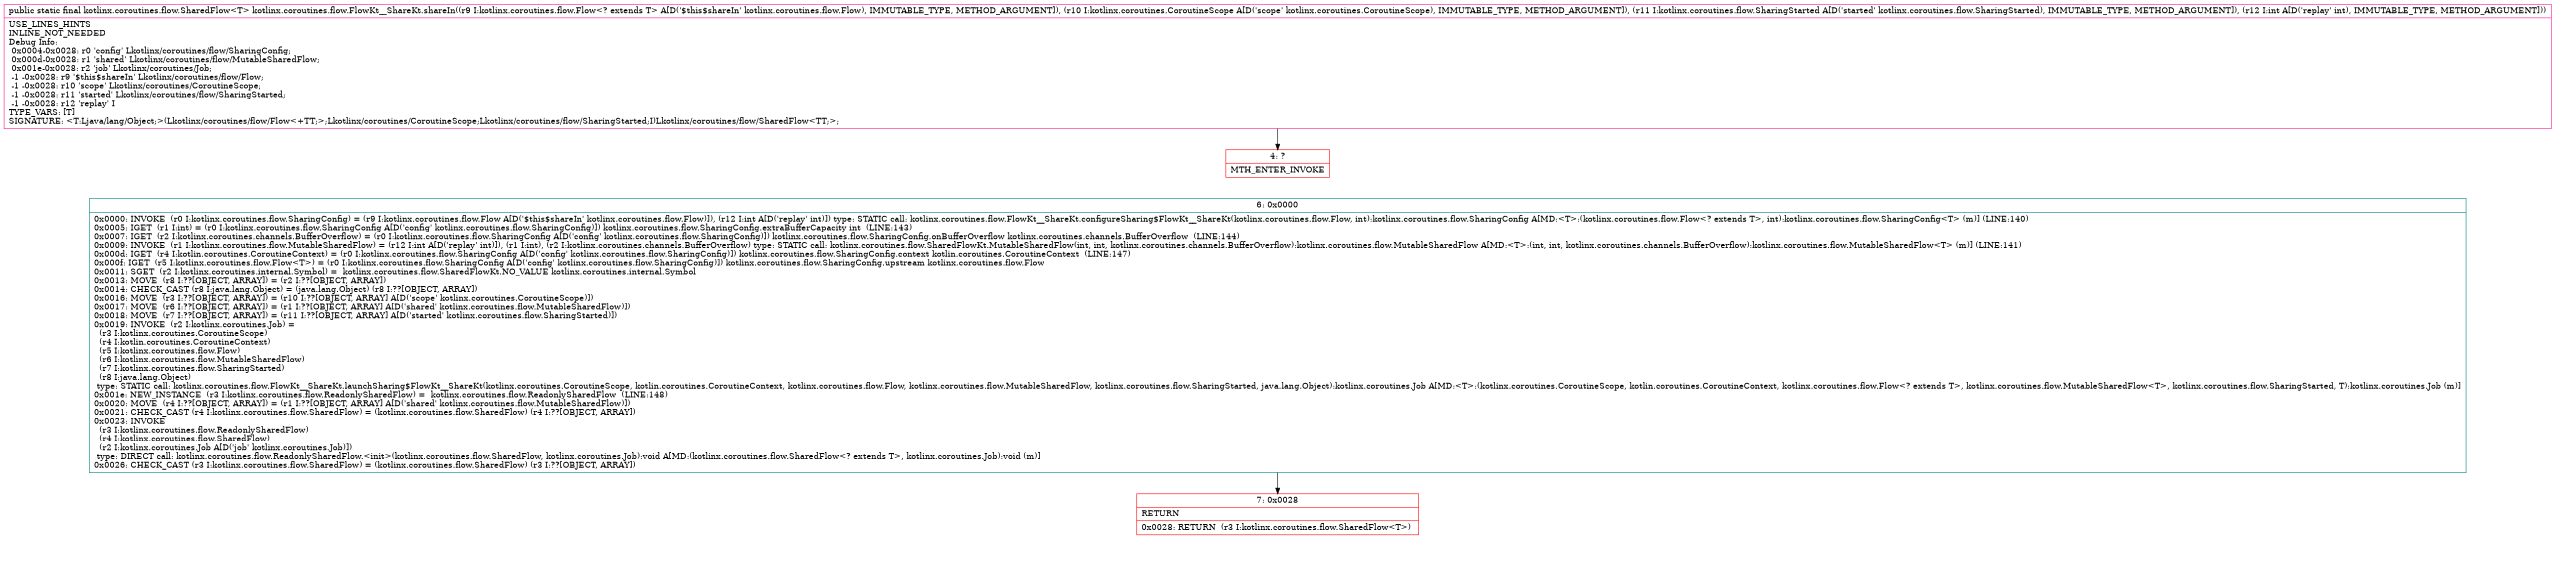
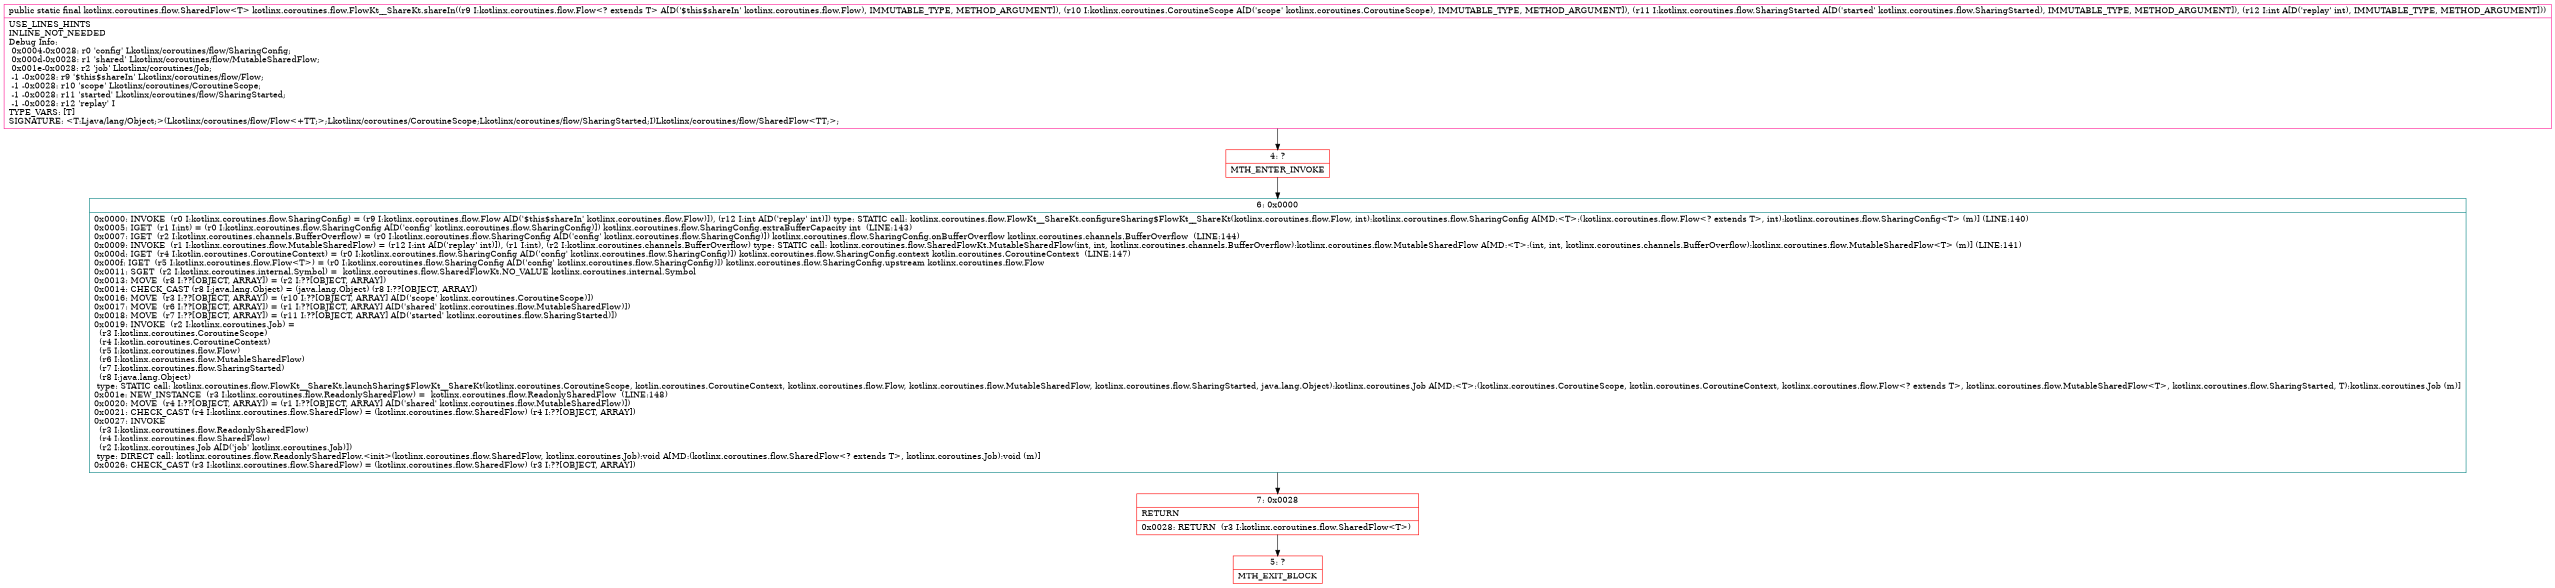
  digraph {
    node [color=red shape=record]
    n1 [label="{4\:\ ?|MTH_ENTER_INVOKE\l}"]
-   n2 [color=teal label="{6\:\ 0x0000|0x0000: INVOKE  (r0 I:kotlinx.coroutines.flow.SharingConfig) = (r9 I:kotlinx.coroutines.flow.Flow A[D('$this$shareIn' kotlinx.coroutines.flow.Flow)]), (r12 I:int A[D('replay' int)]) type: STATIC call: kotlinx.coroutines.flow.FlowKt__ShareKt.configureSharing$FlowKt__ShareKt(kotlinx.coroutines.flow.Flow, int):kotlinx.coroutines.flow.SharingConfig A[MD:\<T\>:(kotlinx.coroutines.flow.Flow\<? extends T\>, int):kotlinx.coroutines.flow.SharingConfig\<T\> (m)] (LINE:140)\l0x0005: IGET  (r1 I:int) = (r0 I:kotlinx.coroutines.flow.SharingConfig A[D('config' kotlinx.coroutines.flow.SharingConfig)]) kotlinx.coroutines.flow.SharingConfig.extraBufferCapacity int  (LINE:143)\l0x0007: IGET  (r2 I:kotlinx.coroutines.channels.BufferOverflow) = (r0 I:kotlinx.coroutines.flow.SharingConfig A[D('config' kotlinx.coroutines.flow.SharingConfig)]) kotlinx.coroutines.flow.SharingConfig.onBufferOverflow kotlinx.coroutines.channels.BufferOverflow  (LINE:144)\l0x0009: INVOKE  (r1 I:kotlinx.coroutines.flow.MutableSharedFlow) = (r12 I:int A[D('replay' int)]), (r1 I:int), (r2 I:kotlinx.coroutines.channels.BufferOverflow) type: STATIC call: kotlinx.coroutines.flow.SharedFlowKt.MutableSharedFlow(int, int, kotlinx.coroutines.channels.BufferOverflow):kotlinx.coroutines.flow.MutableSharedFlow A[MD:\<T\>:(int, int, kotlinx.coroutines.channels.BufferOverflow):kotlinx.coroutines.flow.MutableSharedFlow\<T\> (m)] (LINE:141)\l0x000d: IGET  (r4 I:kotlin.coroutines.CoroutineContext) = (r0 I:kotlinx.coroutines.flow.SharingConfig A[D('config' kotlinx.coroutines.flow.SharingConfig)]) kotlinx.coroutines.flow.SharingConfig.context kotlin.coroutines.CoroutineContext  (LINE:147)\l0x000f: IGET  (r5 I:kotlinx.coroutines.flow.Flow\<T\>) = (r0 I:kotlinx.coroutines.flow.SharingConfig A[D('config' kotlinx.coroutines.flow.SharingConfig)]) kotlinx.coroutines.flow.SharingConfig.upstream kotlinx.coroutines.flow.Flow \l0x0011: SGET  (r2 I:kotlinx.coroutines.internal.Symbol) =  kotlinx.coroutines.flow.SharedFlowKt.NO_VALUE kotlinx.coroutines.internal.Symbol \l0x0013: MOVE  (r8 I:??[OBJECT, ARRAY]) = (r2 I:??[OBJECT, ARRAY]) \l0x0014: CHECK_CAST (r8 I:java.lang.Object) = (java.lang.Object) (r8 I:??[OBJECT, ARRAY]) \l0x0016: MOVE  (r3 I:??[OBJECT, ARRAY]) = (r10 I:??[OBJECT, ARRAY] A[D('scope' kotlinx.coroutines.CoroutineScope)]) \l0x0017: MOVE  (r6 I:??[OBJECT, ARRAY]) = (r1 I:??[OBJECT, ARRAY] A[D('shared' kotlinx.coroutines.flow.MutableSharedFlow)]) \l0x0018: MOVE  (r7 I:??[OBJECT, ARRAY]) = (r11 I:??[OBJECT, ARRAY] A[D('started' kotlinx.coroutines.flow.SharingStarted)]) \l0x0019: INVOKE  (r2 I:kotlinx.coroutines.Job) = \l  (r3 I:kotlinx.coroutines.CoroutineScope)\l  (r4 I:kotlin.coroutines.CoroutineContext)\l  (r5 I:kotlinx.coroutines.flow.Flow)\l  (r6 I:kotlinx.coroutines.flow.MutableSharedFlow)\l  (r7 I:kotlinx.coroutines.flow.SharingStarted)\l  (r8 I:java.lang.Object)\l type: STATIC call: kotlinx.coroutines.flow.FlowKt__ShareKt.launchSharing$FlowKt__ShareKt(kotlinx.coroutines.CoroutineScope, kotlin.coroutines.CoroutineContext, kotlinx.coroutines.flow.Flow, kotlinx.coroutines.flow.MutableSharedFlow, kotlinx.coroutines.flow.SharingStarted, java.lang.Object):kotlinx.coroutines.Job A[MD:\<T\>:(kotlinx.coroutines.CoroutineScope, kotlin.coroutines.CoroutineContext, kotlinx.coroutines.flow.Flow\<? extends T\>, kotlinx.coroutines.flow.MutableSharedFlow\<T\>, kotlinx.coroutines.flow.SharingStarted, T):kotlinx.coroutines.Job (m)]\l0x001e: NEW_INSTANCE  (r3 I:kotlinx.coroutines.flow.ReadonlySharedFlow) =  kotlinx.coroutines.flow.ReadonlySharedFlow  (LINE:148)\l0x0020: MOVE  (r4 I:??[OBJECT, ARRAY]) = (r1 I:??[OBJECT, ARRAY] A[D('shared' kotlinx.coroutines.flow.MutableSharedFlow)]) \l0x0021: CHECK_CAST (r4 I:kotlinx.coroutines.flow.SharedFlow) = (kotlinx.coroutines.flow.SharedFlow) (r4 I:??[OBJECT, ARRAY]) \l0x0023: INVOKE  \l  (r3 I:kotlinx.coroutines.flow.ReadonlySharedFlow)\l  (r4 I:kotlinx.coroutines.flow.SharedFlow)\l  (r2 I:kotlinx.coroutines.Job A[D('job' kotlinx.coroutines.Job)])\l type: DIRECT call: kotlinx.coroutines.flow.ReadonlySharedFlow.\<init\>(kotlinx.coroutines.flow.SharedFlow, kotlinx.coroutines.Job):void A[MD:(kotlinx.coroutines.flow.SharedFlow\<? extends T\>, kotlinx.coroutines.Job):void (m)]\l0x0026: CHECK_CAST (r3 I:kotlinx.coroutines.flow.SharedFlow) = (kotlinx.coroutines.flow.SharedFlow) (r3 I:??[OBJECT, ARRAY]) \l}"]
+   n2 [color=teal label="{6\:\ 0x0000|0x0000: INVOKE  (r0 I:kotlinx.coroutines.flow.SharingConfig) = (r9 I:kotlinx.coroutines.flow.Flow A[D('$this$shareIn' kotlinx.coroutines.flow.Flow)]), (r12 I:int A[D('replay' int)]) type: STATIC call: kotlinx.coroutines.flow.FlowKt__ShareKt.configureSharing$FlowKt__ShareKt(kotlinx.coroutines.flow.Flow, int):kotlinx.coroutines.flow.SharingConfig A[MD:\<T\>:(kotlinx.coroutines.flow.Flow\<? extends T\>, int):kotlinx.coroutines.flow.SharingConfig\<T\> (m)] (LINE:140)\l0x0005: IGET  (r1 I:int) = (r0 I:kotlinx.coroutines.flow.SharingConfig A[D('config' kotlinx.coroutines.flow.SharingConfig)]) kotlinx.coroutines.flow.SharingConfig.extraBufferCapacity int  (LINE:143)\l0x0007: IGET  (r2 I:kotlinx.coroutines.channels.BufferOverflow) = (r0 I:kotlinx.coroutines.flow.SharingConfig A[D('config' kotlinx.coroutines.flow.SharingConfig)]) kotlinx.coroutines.flow.SharingConfig.onBufferOverflow kotlinx.coroutines.channels.BufferOverflow  (LINE:144)\l0x0009: INVOKE  (r1 I:kotlinx.coroutines.flow.MutableSharedFlow) = (r12 I:int A[D('replay' int)]), (r1 I:int), (r2 I:kotlinx.coroutines.channels.BufferOverflow) type: STATIC call: kotlinx.coroutines.flow.SharedFlowKt.MutableSharedFlow(int, int, kotlinx.coroutines.channels.BufferOverflow):kotlinx.coroutines.flow.MutableSharedFlow A[MD:\<T\>:(int, int, kotlinx.coroutines.channels.BufferOverflow):kotlinx.coroutines.flow.MutableSharedFlow\<T\> (m)] (LINE:141)\l0x000d: IGET  (r4 I:kotlin.coroutines.CoroutineContext) = (r0 I:kotlinx.coroutines.flow.SharingConfig A[D('config' kotlinx.coroutines.flow.SharingConfig)]) kotlinx.coroutines.flow.SharingConfig.context kotlin.coroutines.CoroutineContext  (LINE:147)\l0x000f: IGET  (r5 I:kotlinx.coroutines.flow.Flow\<T\>) = (r0 I:kotlinx.coroutines.flow.SharingConfig A[D('config' kotlinx.coroutines.flow.SharingConfig)]) kotlinx.coroutines.flow.SharingConfig.upstream kotlinx.coroutines.flow.Flow \l0x0011: SGET  (r2 I:kotlinx.coroutines.internal.Symbol) =  kotlinx.coroutines.flow.SharedFlowKt.NO_VALUE kotlinx.coroutines.internal.Symbol \l0x0013: MOVE  (r8 I:??[OBJECT, ARRAY]) = (r2 I:??[OBJECT, ARRAY]) \l0x0014: CHECK_CAST (r8 I:java.lang.Object) = (java.lang.Object) (r8 I:??[OBJECT, ARRAY]) \l0x0016: MOVE  (r3 I:??[OBJECT, ARRAY]) = (r10 I:??[OBJECT, ARRAY] A[D('scope' kotlinx.coroutines.CoroutineScope)]) \l0x0017: MOVE  (r6 I:??[OBJECT, ARRAY]) = (r1 I:??[OBJECT, ARRAY] A[D('shared' kotlinx.coroutines.flow.MutableSharedFlow)]) \l0x0018: MOVE  (r7 I:??[OBJECT, ARRAY]) = (r11 I:??[OBJECT, ARRAY] A[D('started' kotlinx.coroutines.flow.SharingStarted)]) \l0x0019: INVOKE  (r2 I:kotlinx.coroutines.Job) = \l  (r3 I:kotlinx.coroutines.CoroutineScope)\l  (r4 I:kotlin.coroutines.CoroutineContext)\l  (r5 I:kotlinx.coroutines.flow.Flow)\l  (r6 I:kotlinx.coroutines.flow.MutableSharedFlow)\l  (r7 I:kotlinx.coroutines.flow.SharingStarted)\l  (r8 I:java.lang.Object)\l type: STATIC call: kotlinx.coroutines.flow.FlowKt__ShareKt.launchSharing$FlowKt__ShareKt(kotlinx.coroutines.CoroutineScope, kotlin.coroutines.CoroutineContext, kotlinx.coroutines.flow.Flow, kotlinx.coroutines.flow.MutableSharedFlow, kotlinx.coroutines.flow.SharingStarted, java.lang.Object):kotlinx.coroutines.Job A[MD:\<T\>:(kotlinx.coroutines.CoroutineScope, kotlin.coroutines.CoroutineContext, kotlinx.coroutines.flow.Flow\<? extends T\>, kotlinx.coroutines.flow.MutableSharedFlow\<T\>, kotlinx.coroutines.flow.SharingStarted, T):kotlinx.coroutines.Job (m)]\l0x001e: NEW_INSTANCE  (r3 I:kotlinx.coroutines.flow.ReadonlySharedFlow) =  kotlinx.coroutines.flow.ReadonlySharedFlow  (LINE:148)\l0x0020: MOVE  (r4 I:??[OBJECT, ARRAY]) = (r1 I:??[OBJECT, ARRAY] A[D('shared' kotlinx.coroutines.flow.MutableSharedFlow)]) \l0x0021: CHECK_CAST (r4 I:kotlinx.coroutines.flow.SharedFlow) = (kotlinx.coroutines.flow.SharedFlow) (r4 I:??[OBJECT, ARRAY]) \l0x0027: INVOKE  \l  (r3 I:kotlinx.coroutines.flow.ReadonlySharedFlow)\l  (r4 I:kotlinx.coroutines.flow.SharedFlow)\l  (r2 I:kotlinx.coroutines.Job A[D('job' kotlinx.coroutines.Job)])\l type: DIRECT call: kotlinx.coroutines.flow.ReadonlySharedFlow.\<init\>(kotlinx.coroutines.flow.SharedFlow, kotlinx.coroutines.Job):void A[MD:(kotlinx.coroutines.flow.SharedFlow\<? extends T\>, kotlinx.coroutines.Job):void (m)]\l0x0026: CHECK_CAST (r3 I:kotlinx.coroutines.flow.SharedFlow) = (kotlinx.coroutines.flow.SharedFlow) (r3 I:??[OBJECT, ARRAY]) \l}"]
    n3 [label="{7\:\ 0x0028|RETURN\l|0x0028: RETURN  (r3 I:kotlinx.coroutines.flow.SharedFlow\<T\>) \l}"]
+   n4 [label="{5\:\ ?|MTH_EXIT_BLOCK\l}"]
    n5 [color=deeppink label="{public static final kotlinx.coroutines.flow.SharedFlow\<T\> kotlinx.coroutines.flow.FlowKt__ShareKt.shareIn((r9 I:kotlinx.coroutines.flow.Flow\<? extends T\> A[D('$this$shareIn' kotlinx.coroutines.flow.Flow), IMMUTABLE_TYPE, METHOD_ARGUMENT]), (r10 I:kotlinx.coroutines.CoroutineScope A[D('scope' kotlinx.coroutines.CoroutineScope), IMMUTABLE_TYPE, METHOD_ARGUMENT]), (r11 I:kotlinx.coroutines.flow.SharingStarted A[D('started' kotlinx.coroutines.flow.SharingStarted), IMMUTABLE_TYPE, METHOD_ARGUMENT]), (r12 I:int A[D('replay' int), IMMUTABLE_TYPE, METHOD_ARGUMENT]))  | USE_LINES_HINTS\lINLINE_NOT_NEEDED\lDebug Info:\l  0x0004\-0x0028: r0 'config' Lkotlinx\/coroutines\/flow\/SharingConfig;\l  0x000d\-0x0028: r1 'shared' Lkotlinx\/coroutines\/flow\/MutableSharedFlow;\l  0x001e\-0x0028: r2 'job' Lkotlinx\/coroutines\/Job;\l  \-1 \-0x0028: r9 '$this$shareIn' Lkotlinx\/coroutines\/flow\/Flow;\l  \-1 \-0x0028: r10 'scope' Lkotlinx\/coroutines\/CoroutineScope;\l  \-1 \-0x0028: r11 'started' Lkotlinx\/coroutines\/flow\/SharingStarted;\l  \-1 \-0x0028: r12 'replay' I\lTYPE_VARS: [T]\lSIGNATURE: \<T:Ljava\/lang\/Object;\>(Lkotlinx\/coroutines\/flow\/Flow\<+TT;\>;Lkotlinx\/coroutines\/CoroutineScope;Lkotlinx\/coroutines\/flow\/SharingStarted;I)Lkotlinx\/coroutines\/flow\/SharedFlow\<TT;\>;\l}"]
+   n1 -> n2
    n2 -> n3
+   n3 -> n4
    n5 -> n1
  }
